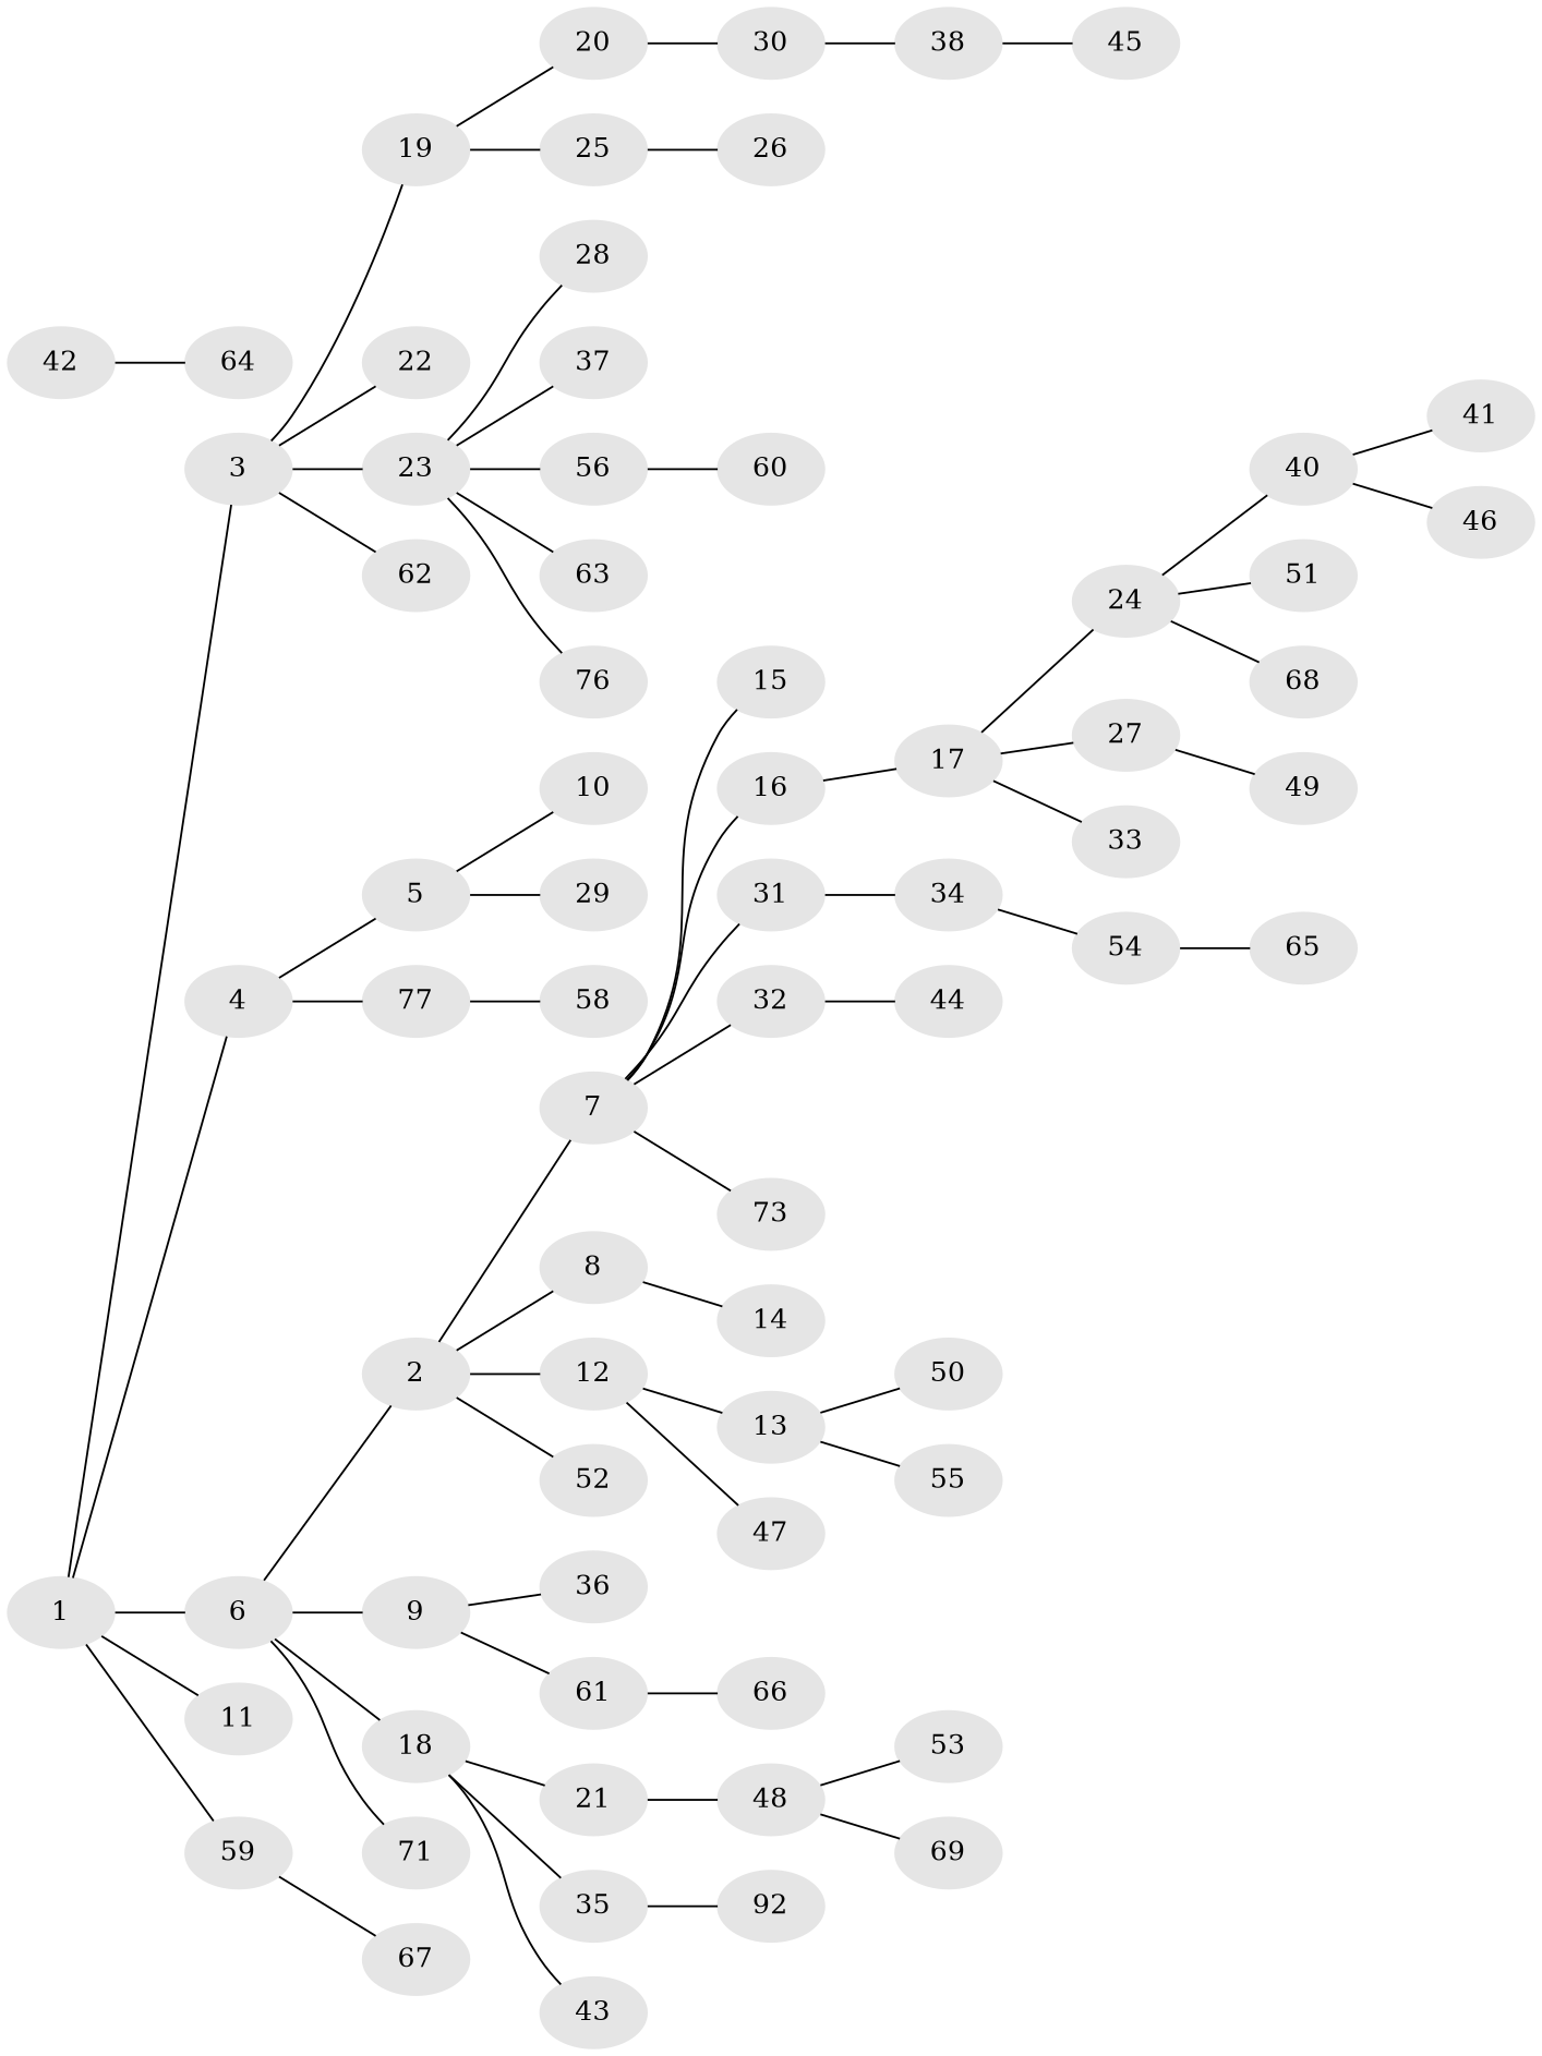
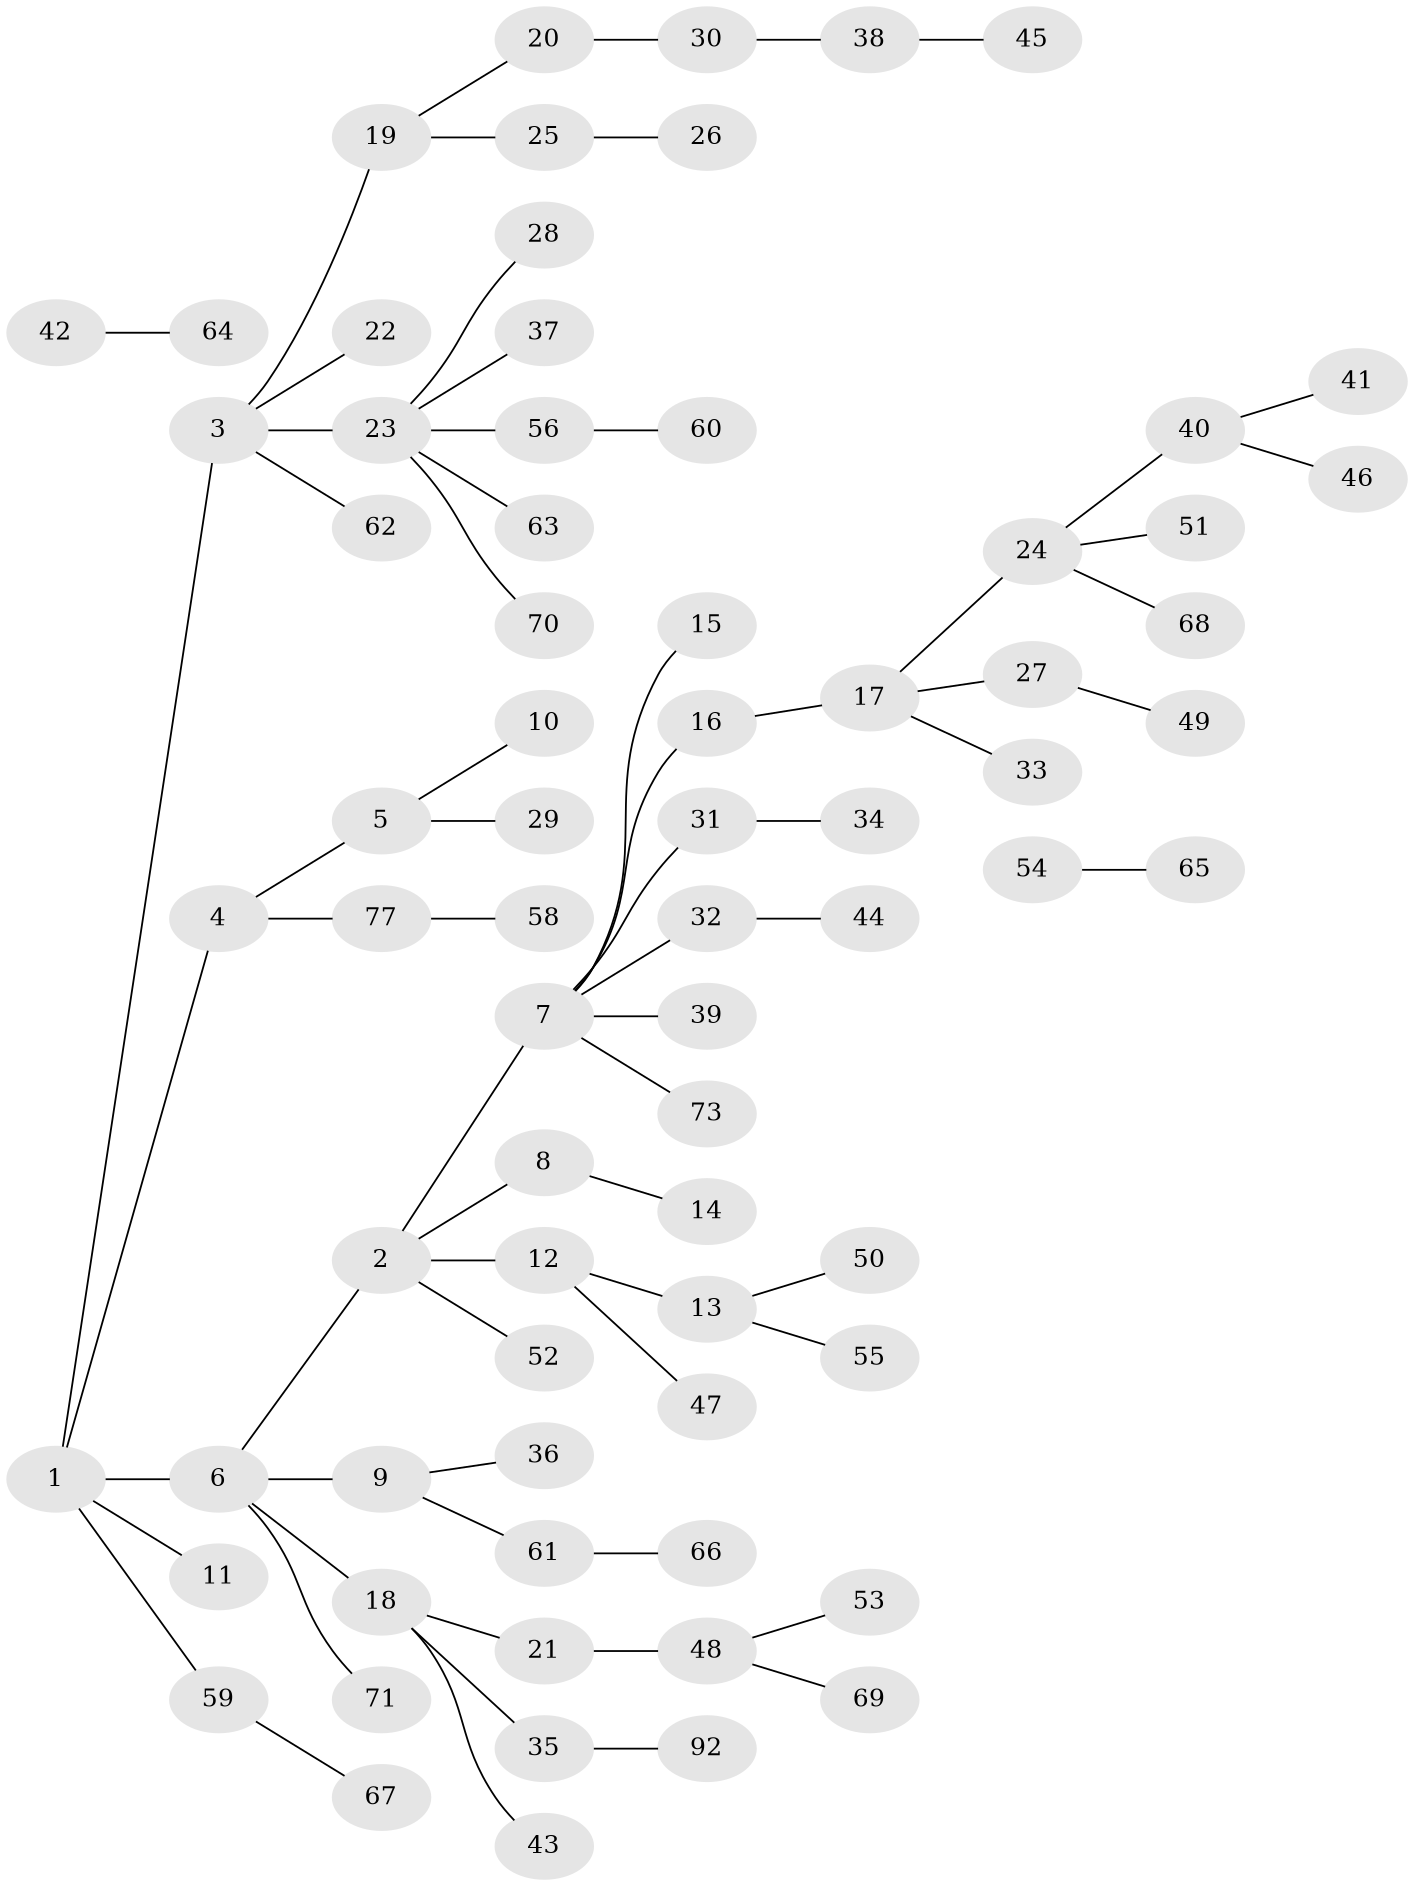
  graph {
    rankdir=LR
    node [color=gray90 style=filled]
    1
    3
    4
    6
    11
    59
    2
    7
    8
    12
    52
    19
    22
    23
    62
    5
    n17 [label=77]
    9
    18
    71
    67
    15
    16
    31
    32
+   39
    73
    14
    13
    47
    20
    25
    28
    37
    56
    63
-   70 [label=76]
+   70
    10
    29
    58
    36
    61
    21
    35
    43
    17
    34
    44
    66
    50
    55
    24
    27
    33
    40
    51
    68
    49
    48
    n60 [label=92]
    30
    26
    38
    53
    69
    42
    64
    60
    41
    46
    45
    54
    65
    1 -- 3
    1 -- 4
    1 -- 6
    1 -- 11
    1 -- 59
    3 -- 19
    3 -- 22
    3 -- 23
    3 -- 62
    4 -- 5
    4 -- n17
    6 -- 2
    6 -- 9
    6 -- 18
    6 -- 71
    59 -- 67
    2 -- 7
    2 -- 8
    2 -- 12
    2 -- 52
    7 -- 15
    7 -- 16
    7 -- 31
    7 -- 32
+   7 -- 39
    7 -- 73
    8 -- 14
    12 -- 13
    12 -- 47
    19 -- 20
    19 -- 25
    23 -- 28
    23 -- 37
    23 -- 56
    23 -- 63
    23 -- 70
    5 -- 10
    5 -- 29
    n17 -- 58
    9 -- 36
    9 -- 61
    18 -- 21
    18 -- 35
    18 -- 43
    16 -- 17
    31 -- 34
    32 -- 44
    13 -- 50
    13 -- 55
    20 -- 30
    25 -- 26
    56 -- 60
    61 -- 66
    21 -- 48
    35 -- n60
    17 -- 24
    17 -- 27
    17 -- 33
-   34 -- 54
    24 -- 40
    24 -- 51
    24 -- 68
    27 -- 49
    40 -- 41
    40 -- 46
    48 -- 53
    48 -- 69
    30 -- 38
    38 -- 45
    42 -- 64
    54 -- 65
  }
